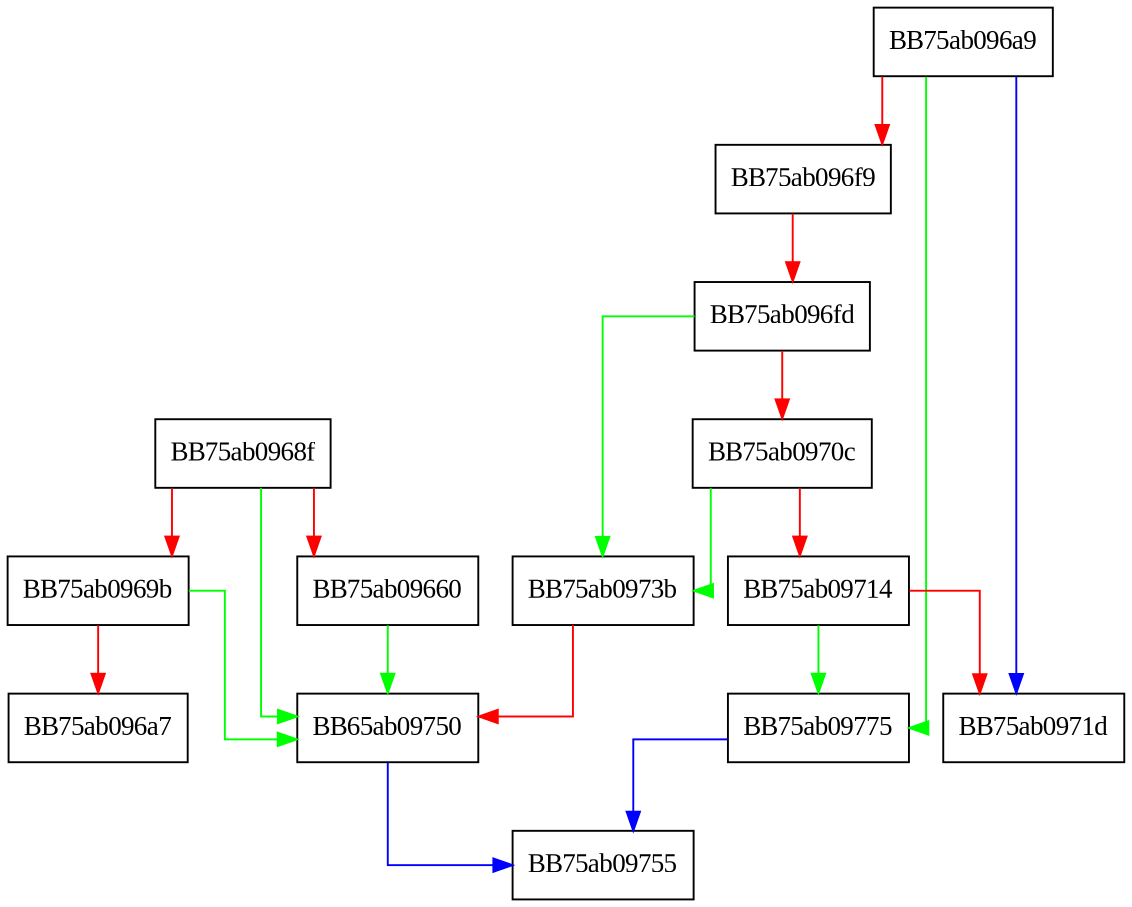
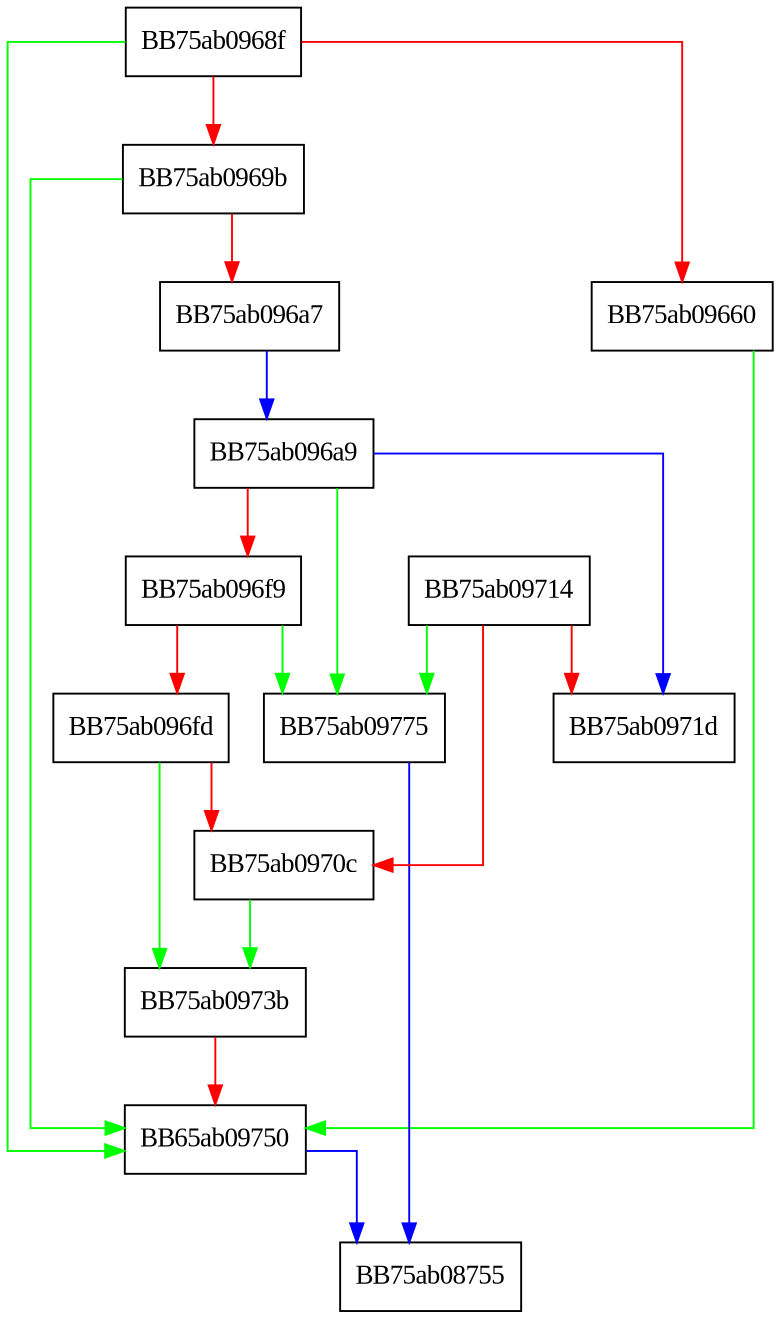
  digraph {
    fontname="Liberation Serif"
    splines=ortho
    node [fontname="Liberation Serif" shape=box]
    edge [color=red fontname="Liberation Serif"]
    n1 [label=BB65ab09750]
    BB75ab09660
-   BB75ab09755
+   BB75ab09755 [label=BB75ab08755]
    BB75ab0968f
    BB75ab0969b
    BB75ab096a7
    BB75ab096a9
    BB75ab09775
    BB75ab096f9
    BB75ab0971d
    BB75ab096fd
    BB75ab0973b
    BB75ab0970c
    BB75ab09714
    n1 -> BB75ab09755 [color=blue]
    BB75ab09660 -> n1 [color=green]
    BB75ab0968f -> n1 [color=green]
    BB75ab0968f -> BB75ab09660
    BB75ab0968f -> BB75ab0969b
    BB75ab0969b -> n1 [color=green]
    BB75ab0969b -> BB75ab096a7
+   BB75ab096a7 -> BB75ab096a9 [color=blue]
    BB75ab096a9 -> BB75ab09775 [color=green]
    BB75ab096a9 -> BB75ab096f9
    BB75ab096a9 -> BB75ab0971d [color=blue]
    BB75ab09775 -> BB75ab09755 [color=blue]
+   BB75ab096f9 -> BB75ab09775 [color=green]
    BB75ab096f9 -> BB75ab096fd
    BB75ab096fd -> BB75ab0973b [color=green]
    BB75ab096fd -> BB75ab0970c
    BB75ab0973b -> n1
    BB75ab0970c -> BB75ab0973b [color=green]
-   BB75ab0970c -> BB75ab09714
+   BB75ab09714 -> BB75ab0970c
    BB75ab09714 -> BB75ab09775 [color=green]
    BB75ab09714 -> BB75ab0971d
  }
